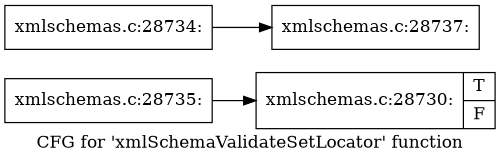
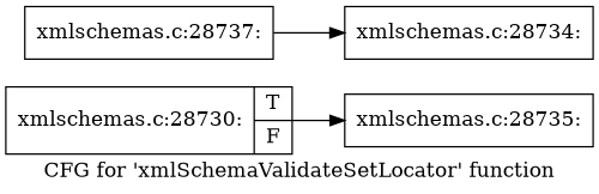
  digraph {
    label="CFG for 'xmlSchemaValidateSetLocator' function"
    rankdir=LR
    node [shape=record]
    n1 [label="{xmlschemas.c:28730:|{<s0>T|<s1>F}}"]
    n2 [label="{xmlschemas.c:28735:}"]
    n3 [label="{xmlschemas.c:28734:}"]
    n4 [label="{xmlschemas.c:28737:}"]
-   n2 -> n1
-   n3 -> n4
+   n1 -> n2
+   n4 -> n3
  }
